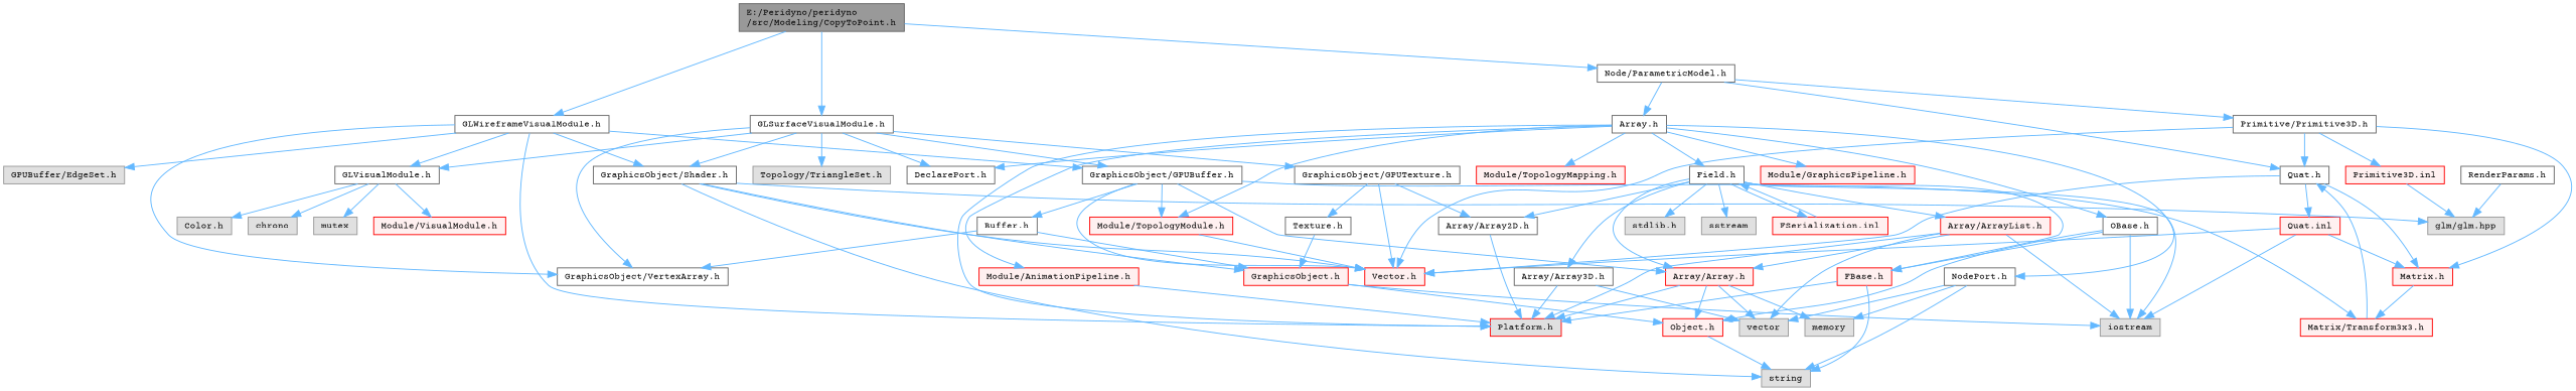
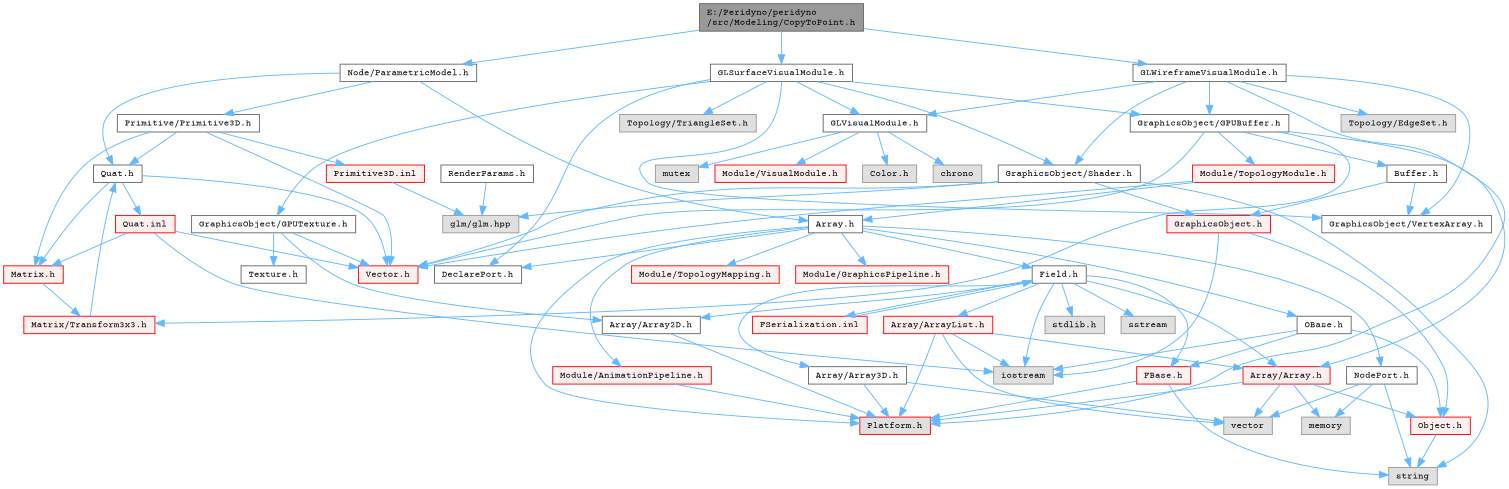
  digraph {
    fontname="Courier Prime"
    node [color=grey40 fillcolor=white fontname="Courier Prime" fontsize=10 shape=box style=filled]
    edge [color=steelblue1 fontname="Courier Prime" fontsize=10 labelfontname=Helvetica labelfontsize=10 style=solid]
    n1 [color=gray40 fillcolor=grey60 fontcolor=black height=0.2 label="E:/Peridyno/peridyno\l/src/Modeling/CopyToPoint.h" width=0.4]
    n2 [height=0.2 label="Node/ParametricModel.h" width=0.4]
    n3 [height=0.2 label="GLSurfaceVisualModule.h" width=0.4]
    n4 [height=0.2 label="GLWireframeVisualModule.h" width=0.4]
    n5 [height=0.2 label="Array.h" width=0.4]
    n6 [height=0.2 label="Quat.h" width=0.4]
    n7 [height=0.2 label="Primitive/Primitive3D.h" width=0.4]
    n8 [height=0.2 label="DeclarePort.h" width=0.4]
    n9 [color=grey60 fillcolor="#E0E0E0" height=0.2 label="Topology/TriangleSet.h" width=0.4]
    n10 [height=0.2 label="GLVisualModule.h" width=0.4]
    n11 [height=0.2 label="GraphicsObject/GPUBuffer.h" width=0.4]
    n12 [height=0.2 label="GraphicsObject/GPUTexture.h" width=0.4]
    n13 [height=0.2 label="GraphicsObject/VertexArray.h" width=0.4]
    n14 [height=0.2 label="GraphicsObject/Shader.h" width=0.4]
    n15 [color=red fillcolor="#E0E0E0" height=0.2 label="Platform.h" width=0.4]
-   n16 [color=grey60 fillcolor="#E0E0E0" height=0.2 label="GPUBuffer/EdgeSet.h" width=0.4]
+   n16 [color=grey60 fillcolor="#E0E0E0" height=0.2 label="Topology/EdgeSet.h" width=0.4]
    n17 [height=0.2 label="OBase.h" width=0.4]
    n18 [height=0.2 label="Field.h" width=0.4]
    n19 [height=0.2 label="NodePort.h" width=0.4]
    n20 [color=red fillcolor="#FFF0F0" height=0.2 label="Module/TopologyModule.h" width=0.4]
    n21 [color=red fillcolor="#FFF0F0" height=0.2 label="Module/TopologyMapping.h" width=0.4]
    n22 [color=red fillcolor="#FFF0F0" height=0.2 label="Module/AnimationPipeline.h" width=0.4]
    n23 [color=red fillcolor="#FFF0F0" height=0.2 label="Module/GraphicsPipeline.h" width=0.4]
    n24 [color=red fillcolor="#FFF0F0" height=0.2 label="Vector.h" width=0.4]
    n25 [color=red fillcolor="#FFF0F0" height=0.2 label="Matrix.h" width=0.4]
    n26 [color=red fillcolor="#FFF0F0" height=0.2 label="Quat.inl" width=0.4]
    n27 [color=red fillcolor="#FFF0F0" height=0.2 label="Primitive3D.inl" width=0.4]
    n28 [color=grey60 fillcolor="#E0E0E0" height=0.2 label=iostream width=0.4]
    n29 [color=red fillcolor="#FFF0F0" height=0.2 label="FBase.h" width=0.4]
    n30 [color=red fillcolor="#FFF0F0" height=0.2 label="Object.h" width=0.4]
    n31 [color=grey60 fillcolor="#E0E0E0" height=0.2 label="stdlib.h" width=0.4]
    n32 [color=grey60 fillcolor="#E0E0E0" height=0.2 label=sstream width=0.4]
    n33 [color=red fillcolor="#FFF0F0" height=0.2 label="Array/Array.h" width=0.4]
    n34 [height=0.2 label="Array/Array2D.h" width=0.4]
    n35 [height=0.2 label="Array/Array3D.h" width=0.4]
    n36 [color=red fillcolor="#FFF0F0" height=0.2 label="Array/ArrayList.h" width=0.4]
    n37 [color=red fillcolor="#FFF0F0" height=0.2 label="FSerialization.inl" width=0.4]
    n38 [color=grey60 fillcolor="#E0E0E0" height=0.2 label=string width=0.4]
    n39 [color=grey60 fillcolor="#E0E0E0" height=0.2 label=vector width=0.4]
    n40 [color=grey60 fillcolor="#E0E0E0" height=0.2 label=memory width=0.4]
    n41 [color=red fillcolor="#FFF0F0" height=0.2 label="Matrix/Transform3x3.h" width=0.4]
    n42 [color=grey60 fillcolor="#E0E0E0" height=0.2 label="glm/glm.hpp" width=0.4]
    n43 [color=grey60 fillcolor="#E0E0E0" height=0.2 label=chrono width=0.4]
    n44 [color=grey60 fillcolor="#E0E0E0" height=0.2 label=mutex width=0.4]
    n45 [color=red fillcolor="#FFF0F0" height=0.2 label="Module/VisualModule.h" width=0.4]
    n46 [color=grey60 fillcolor="#E0E0E0" height=0.2 label="Color.h" width=0.4]
    n47 [height=0.2 label="Buffer.h" width=0.4]
    n48 [height=0.2 label="Texture.h" width=0.4]
    n49 [color=red fillcolor="#FFF0F0" height=0.2 label="GraphicsObject.h" width=0.4]
    n50 [height=0.2 label="RenderParams.h" width=0.4]
    n1 -> n2
    n1 -> n3
    n1 -> n4
    n2 -> n5
    n2 -> n6
    n2 -> n7
    n3 -> n8
    n3 -> n9
    n3 -> n10
    n3 -> n11
    n3 -> n12
    n3 -> n13
    n3 -> n14
    n4 -> n10
    n4 -> n11
    n4 -> n13
    n4 -> n14
    n4 -> n15
    n4 -> n16
    n5 -> n8
    n5 -> n15
    n5 -> n17
    n5 -> n18
    n5 -> n19
-   n5 -> n20
+   n20 -> n5
    n5 -> n21
    n5 -> n22
    n5 -> n23
    n6 -> n24
    n6 -> n25
    n6 -> n26
    n7 -> n6
    n7 -> n24
    n7 -> n25
    n7 -> n27
    n10 -> n43
    n10 -> n44
    n10 -> n45
    n10 -> n46
    n11 -> n20
    n11 -> n24
    n11 -> n33
    n11 -> n41
    n11 -> n47
    n12 -> n24
    n12 -> n34
    n12 -> n48
    n14 -> n24
    n14 -> n38
    n14 -> n42
    n14 -> n49
    n17 -> n28
    n17 -> n29
    n17 -> n30
    n18 -> n28
    n18 -> n29
    n18 -> n31
    n18 -> n32
    n18 -> n33
    n18 -> n34
    n18 -> n35
    n18 -> n36
    n18 -> n37
    n19 -> n38
    n19 -> n39
    n19 -> n40
    n20 -> n24
    n22 -> n15
    n25 -> n41
    n26 -> n24
    n26 -> n25
    n26 -> n28
    n27 -> n42
    n29 -> n15
    n29 -> n38
    n30 -> n38
    n33 -> n15
    n33 -> n30
    n33 -> n39
    n33 -> n40
    n34 -> n15
    n35 -> n15
    n35 -> n39
    n36 -> n15
    n36 -> n28
    n36 -> n33
    n36 -> n39
    n37 -> n18
    n41 -> n6
    n47 -> n13
    n47 -> n49
-   n48 -> n49
    n49 -> n28
    n49 -> n30
    n50 -> n42
  }
